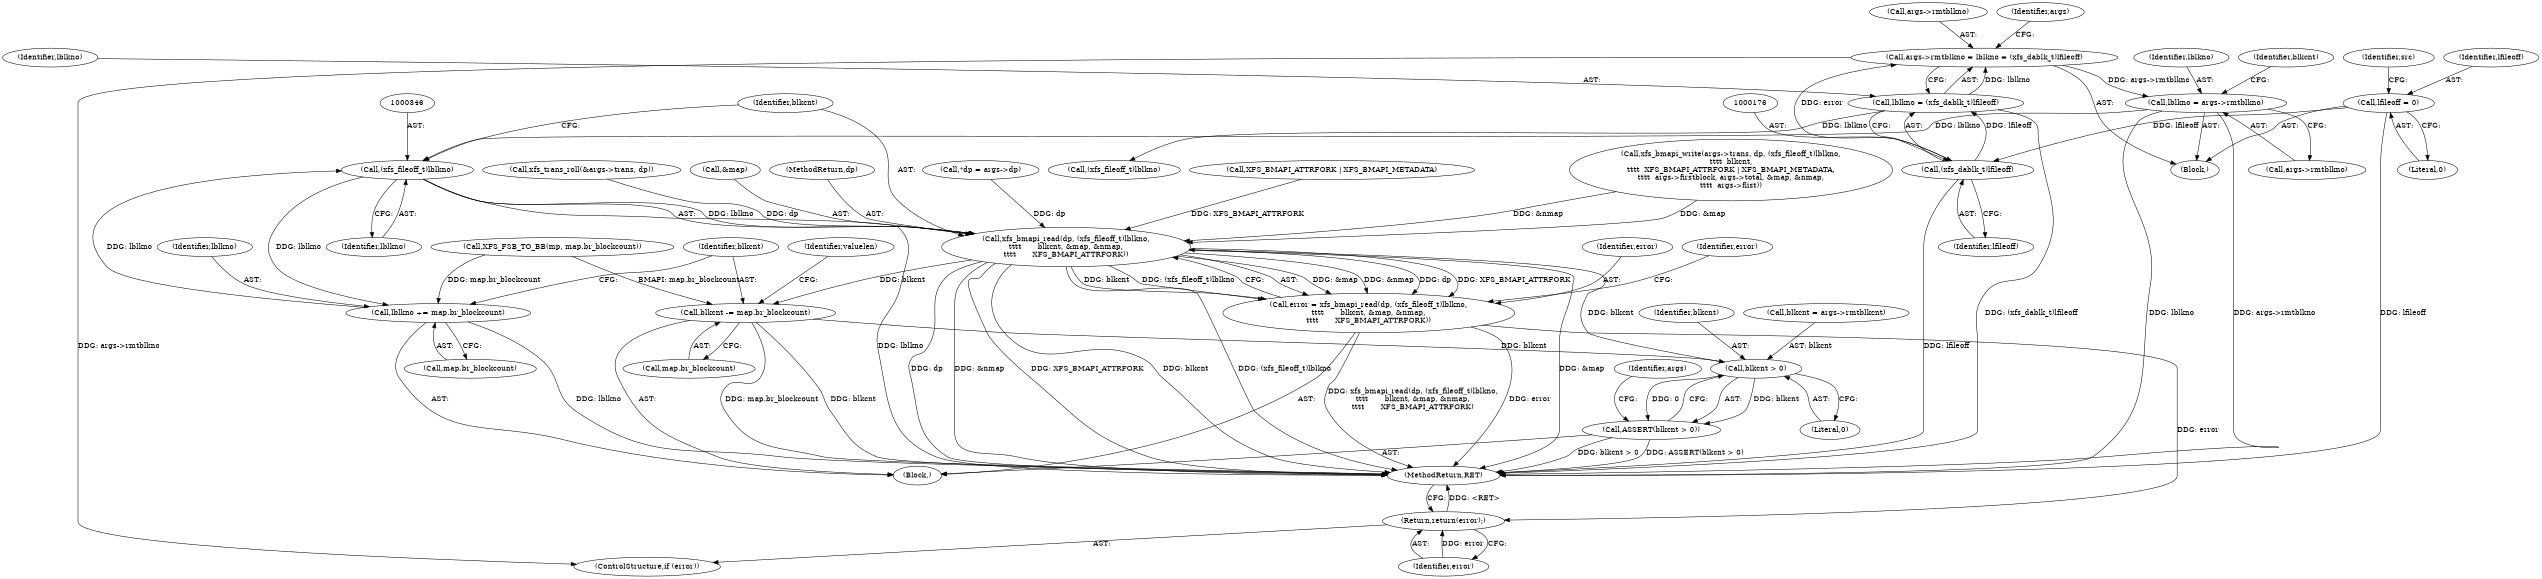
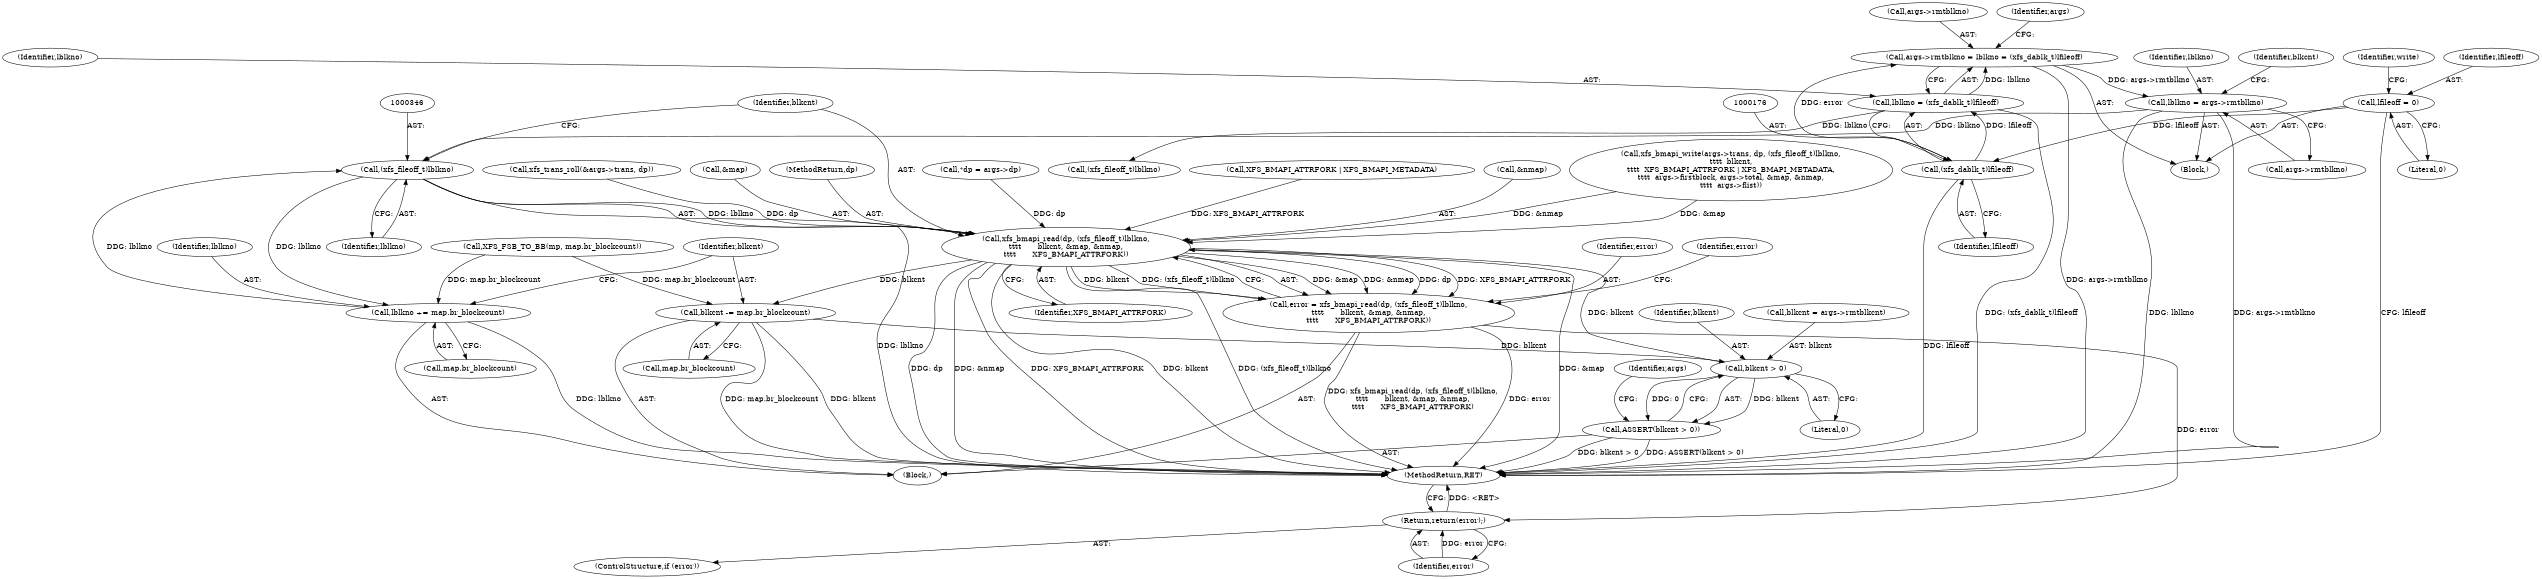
  digraph {
    n1 [label="(Call,args->rmtblkno = lblkno = (xfs_dablk_t)lfileoff)"]
    n2 [label="(Call,lblkno = (xfs_dablk_t)lfileoff)"]
    n3 [label="(Call,lblkno = args->rmtblkno)"]
    n4 [label="(Block,)"]
    n5 [label="(MethodReturn,RET)"]
    n6 [label="(Call,(xfs_dablk_t)lfileoff)"]
    n7 [label="(Call,(xfs_fileoff_t)lblkno)"]
    n8 [label="(Call,(xfs_fileoff_t)lblkno)"]
    n9 [label="(Call,args->rmtblkno)"]
    n10 [label="(Return,return(error);)"]
    n11 [label="(Identifier,lfileoff)"]
    n12 [label="(Call,lfileoff = 0)"]
    n13 [label="(Literal,0)"]
    n14 [label="(Call,xfs_bmapi_read(dp, (xfs_fileoff_t)lblkno,\n\t\t\t\t       blkcnt, &map, &nmap,\n\t\t\t\t       XFS_BMAPI_ATTRFORK))"]
    n15 [label="(Call,lblkno += map.br_blockcount)"]
    n16 [label="(Identifier,lblkno)"]
    n17 [label="(Call,error = xfs_bmapi_read(dp, (xfs_fileoff_t)lblkno,\n\t\t\t\t       blkcnt, &map, &nmap,\n\t\t\t\t       XFS_BMAPI_ATTRFORK))"]
    n18 [label="(Call,blkcnt -= map.br_blockcount)"]
+   n19 [label="(Identifier,XFS_BMAPI_ATTRFORK)"]
    n20 [label="(Block,)"]
    n21 [label="(Call,map.br_blockcount)"]
    n22 [label="(Call,blkcnt > 0)"]
    n23 [label="(Call,map.br_blockcount)"]
    n24 [label="(ControlStructure,if (error))"]
    n25 [label="(Identifier,error)"]
    n26 [label="(Call,ASSERT(blkcnt > 0))"]
    n27 [label="(Literal,0)"]
    n28 [label="(MethodReturn,dp)"]
    n29 [label="(Call,XFS_FSB_TO_BB(mp, map.br_blockcount))"]
    n30 [label="(Call,args->rmtblkno)"]
-   n31 [label="(Identifier,valuelen)"]
    n32 [label="(Identifier,blkcnt)"]
    n33 [label="(Identifier,error)"]
    n34 [label="(Call,*dp = args->dp)"]
    n35 [label="(Identifier,lfileoff)"]
    n36 [label="(Identifier,lblkno)"]
    n37 [label="(Identifier,lblkno)"]
    n38 [label="(Identifier,blkcnt)"]
    n39 [label="(Call,XFS_BMAPI_ATTRFORK | XFS_BMAPI_METADATA)"]
    n40 [label="(Identifier,error)"]
    n41 [label="(Identifier,lblkno)"]
+   n42 [label="(Call,&nmap)"]
    n43 [label="(Call,xfs_bmapi_write(args->trans, dp, (xfs_fileoff_t)lblkno,\n\t\t\t\t  blkcnt,\n\t\t\t\t  XFS_BMAPI_ATTRFORK | XFS_BMAPI_METADATA,\n\t\t\t\t  args->firstblock, args->total, &map, &nmap,\n\t\t\t\t  args->flist))"]
    n44 [label="(Call,xfs_trans_roll(&args->trans, dp))"]
    n45 [label="(Identifier,blkcnt)"]
-   n46 [label="(Identifier,src)"]
+   n46 [label="(Identifier,write)"]
    n47 [label="(Call,blkcnt = args->rmtblkcnt)"]
    n48 [label="(Identifier,blkcnt)"]
    n49 [label="(Call,&map)"]
    n50 [label="(Identifier,args)"]
    n51 [label="(Identifier,args)"]
    1000176
    1000346
    n1 -> n2 [label="CFG: "]
    n1 -> n3 [label="DDG: args->rmtblkno"]
    n1 -> n4 [label="AST: "]
-   n1 -> n24 [label="DDG: args->rmtblkno"]
+   n1 -> n5 [label="DDG: args->rmtblkno"]
    n2 -> n1 [label="AST: "]
    n2 -> n1 [label="DDG: lblkno"]
    n2 -> n5 [label="DDG: (xfs_dablk_t)lfileoff"]
    n2 -> n6 [label="CFG: "]
    n2 -> n7 [label="DDG: lblkno"]
    n3 -> n4 [label="AST: "]
    n3 -> n5 [label="DDG: lblkno"]
    n3 -> n5 [label="DDG: args->rmtblkno"]
    n3 -> n8 [label="DDG: lblkno"]
    n3 -> n9 [label="CFG: "]
    n5 -> n10 [label="CFG: "]
    n6 -> n1 [label="DDG: error"]
    n6 -> n2 [label="AST: "]
    n6 -> n2 [label="DDG: lfileoff"]
    n6 -> n5 [label="DDG: lfileoff"]
    n6 -> n11 [label="CFG: "]
    n8 -> n5 [label="DDG: lblkno"]
    n8 -> n14 [label="AST: "]
    n8 -> n14 [label="DDG: lblkno"]
    n8 -> n15 [label="DDG: lblkno"]
    n8 -> n16 [label="CFG: "]
    n9 -> n3 [label="AST: "]
    n10 -> n5 [label="DDG: <RET>"]
    n10 -> n24 [label="AST: "]
    n10 -> n25 [label="CFG: "]
    n11 -> n6 [label="AST: "]
    n12 -> n4 [label="AST: "]
-   n12 -> n5 [label="DDG: lfileoff"]
+   n12 -> n5 [label="CFG: lfileoff"]
    n12 -> n6 [label="DDG: lfileoff"]
    n12 -> n13 [label="CFG: "]
    n13 -> n12 [label="AST: "]
    n14 -> n5 [label="DDG: &map"]
    n14 -> n5 [label="DDG: dp"]
    n14 -> n5 [label="DDG: &nmap"]
    n14 -> n5 [label="DDG: XFS_BMAPI_ATTRFORK"]
    n14 -> n5 [label="DDG: blkcnt"]
    n14 -> n5 [label="DDG: (xfs_fileoff_t)lblkno"]
    n14 -> n17 [label="AST: "]
    n14 -> n17 [label="DDG: &map"]
    n14 -> n17 [label="DDG: &nmap"]
    n14 -> n17 [label="DDG: dp"]
    n14 -> n17 [label="DDG: XFS_BMAPI_ATTRFORK"]
    n14 -> n17 [label="DDG: blkcnt"]
    n14 -> n17 [label="DDG: (xfs_fileoff_t)lblkno"]
    n14 -> n18 [label="DDG: blkcnt"]
+   n14 -> n19 [label="CFG: "]
    n15 -> n5 [label="DDG: lblkno"]
    n15 -> n8 [label="DDG: lblkno"]
    n15 -> n20 [label="AST: "]
    n15 -> n21 [label="CFG: "]
    n16 -> n8 [label="AST: "]
    n17 -> n5 [label="DDG: xfs_bmapi_read(dp, (xfs_fileoff_t)lblkno,\n\t\t\t\t       blkcnt, &map, &nmap,\n\t\t\t\t       XFS_BMAPI_ATTRFORK)"]
    n17 -> n5 [label="DDG: error"]
    n17 -> n10 [label="DDG: error"]
    n17 -> n14 [label="CFG: "]
    n17 -> n20 [label="AST: "]
    n18 -> n5 [label="DDG: map.br_blockcount"]
    n18 -> n5 [label="DDG: blkcnt"]
    n18 -> n20 [label="AST: "]
    n18 -> n22 [label="DDG: blkcnt"]
    n18 -> n23 [label="CFG: "]
+   n19 -> n14 [label="AST: "]
    n21 -> n15 [label="AST: "]
    n22 -> n14 [label="DDG: blkcnt"]
    n22 -> n26 [label="AST: "]
    n22 -> n26 [label="DDG: blkcnt"]
    n22 -> n26 [label="DDG: 0"]
    n22 -> n27 [label="CFG: "]
    n23 -> n18 [label="AST: "]
    n25 -> n10 [label="AST: "]
    n25 -> n10 [label="DDG: error"]
    n26 -> n5 [label="DDG: blkcnt > 0"]
    n26 -> n5 [label="DDG: ASSERT(blkcnt > 0)"]
    n26 -> n20 [label="AST: "]
    n26 -> n22 [label="CFG: "]
    n27 -> n22 [label="AST: "]
    n28 -> n14 [label="AST: "]
    n29 -> n15 [label="DDG: map.br_blockcount"]
-   n29 -> n18 [label="BMAPI: map.br_blockcount"]
+   n29 -> n18 [label="DDG: map.br_blockcount"]
    n30 -> n1 [label="AST: "]
-   n31 -> n18 [label="CFG: "]
    n32 -> n15 [label="CFG: "]
    n32 -> n18 [label="AST: "]
    n33 -> n17 [label="AST: "]
    n34 -> n14 [label="DDG: dp"]
    n35 -> n12 [label="AST: "]
    n36 -> n3 [label="AST: "]
    n37 -> n2 [label="AST: "]
    n38 -> n8 [label="CFG: "]
    n38 -> n14 [label="AST: "]
    n39 -> n14 [label="DDG: XFS_BMAPI_ATTRFORK"]
    n40 -> n17 [label="CFG: "]
    n41 -> n15 [label="AST: "]
+   n42 -> n14 [label="AST: "]
    n43 -> n14 [label="DDG: &map"]
    n43 -> n14 [label="DDG: &nmap"]
    n44 -> n14 [label="DDG: dp"]
    n45 -> n22 [label="AST: "]
    n46 -> n12 [label="CFG: "]
    n47 -> n22 [label="AST: blkcnt"]
    n48 -> n3 [label="CFG: "]
    n49 -> n14 [label="AST: "]
    n50 -> n1 [label="CFG: "]
    n51 -> n26 [label="CFG: "]
    1000176 -> n6 [label="AST: "]
    1000346 -> n8 [label="AST: "]
  }
